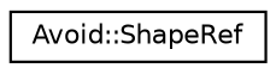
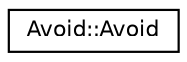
  digraph {
    rankdir=LR
-   n1 [color=black fillcolor=white fontname=Helvetica fontsize=10 height=0.2 label="Avoid::ShapeRef" shape=record style=filled width=0.4]
+   n1 [color=black fillcolor=white fontname=Helvetica fontsize=10 height=0.2 label="Avoid::Avoid" shape=record style=filled width=0.4]
  }
